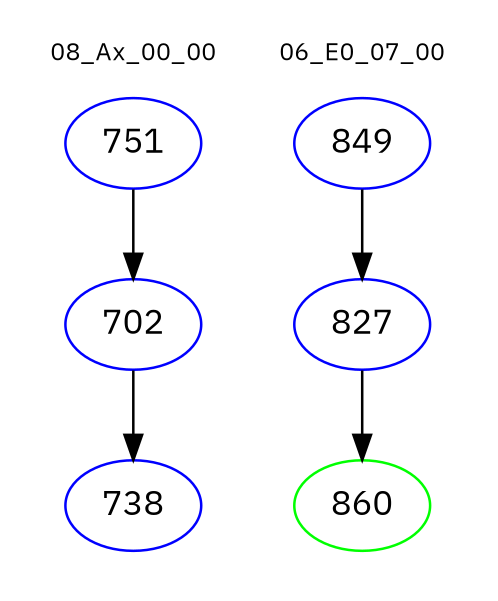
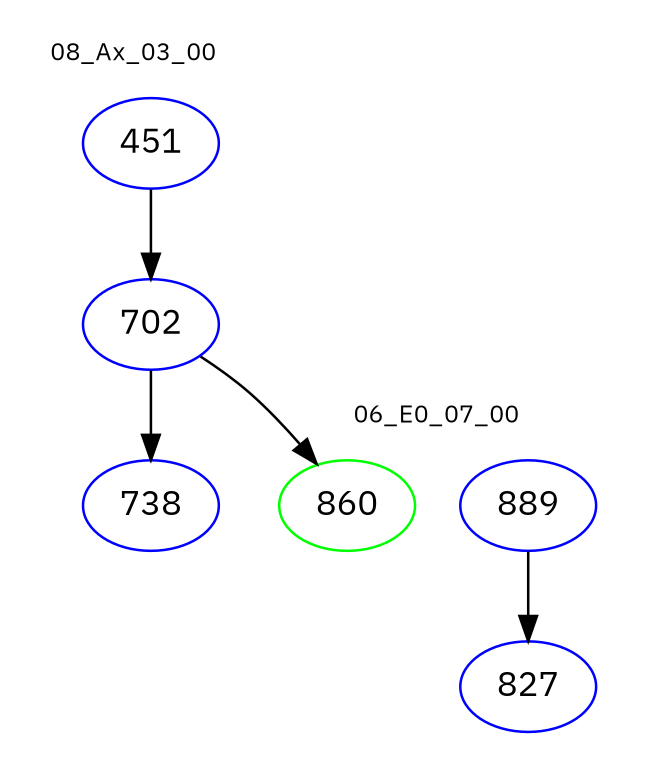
  digraph {
    fontname="IBM Plex Sans"
    node [color=blue fontname="IBM Plex Sans"]
    edge [color=black fontname="IBM Plex Sans"]
-   n1 [label=751]
+   n1 [label=451]
    n2 [label=702]
    n3 [label=738]
-   n4 [label=849]
+   n4 [label=889]
    n5 [label=827]
    n6 [color=green label=860]
    subgraph cluster_1 {
      color=white
      fontsize=10
-     label="08_Ax_00_00"
+     label="08_Ax_03_00"
      n1
      n2
      n3
    }
    subgraph cluster_2 {
      color=white
      fontsize=10
      label="06_E0_07_00"
      n4
      n5
      n6
    }
    n1 -> n2
    n2 -> n3
    n4 -> n5
-   n5 -> n6
+   n2 -> n6
  }
